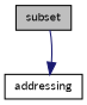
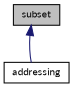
  digraph {
    rankdir=TB
    fontname=Lato
    node [color=black fontname=Lato fontsize=10 shape=record]
    n1 [fillcolor=grey75 fontcolor=black height=0.2 label=subset style=filled width=0.4]
    n2 [height=0.2 label=addressing width=0.4]
-   n2 -> n1 [color=midnightblue dir=back fontname=Lato fontsize=10 labelfontname=FreeSans labelfontsize=10 style=solid]
+   n1 -> n2 [color=midnightblue dir=back fontname=Lato fontsize=10 labelfontname=FreeSans labelfontsize=10 style=solid]
  }
